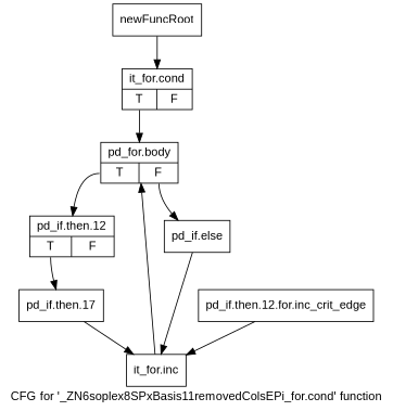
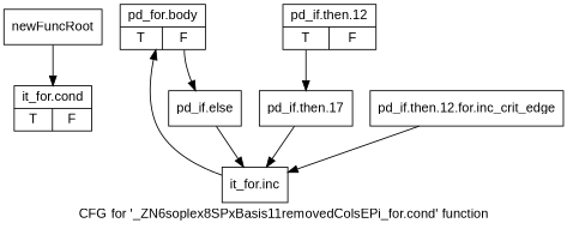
  digraph {
    fontname="Liberation Sans"
    label="CFG for '_ZN6soplex8SPxBasis11removedColsEPi_for.cond' function"
    node [fontname="Liberation Sans" shape=record]
    edge [fontname="Liberation Sans"]
    n1 [label="{newFuncRoot}"]
    n2 [label="{it_for.cond|{<s0>T|<s1>F}}"]
    n3 [label="{pd_for.body|{<s0>T|<s1>F}}"]
    n4 [label="{pd_if.then.12|{<s0>T|<s1>F}}"]
    n5 [label="{pd_if.else}"]
    n6 [label="{pd_if.then.17}"]
    n7 [label="{it_for.inc}"]
    n8 [label="{pd_if.then.12.for.inc_crit_edge}"]
    n1 -> n2
-   n2 -> n3 [tailport=s0]
-   n3 -> n4 [tailport=s0]
    n3 -> n5 [tailport=s1]
    n4 -> n6 [tailport=s0]
    n5 -> n7
    n6 -> n7
    n7 -> n3
    n8 -> n7
  }
